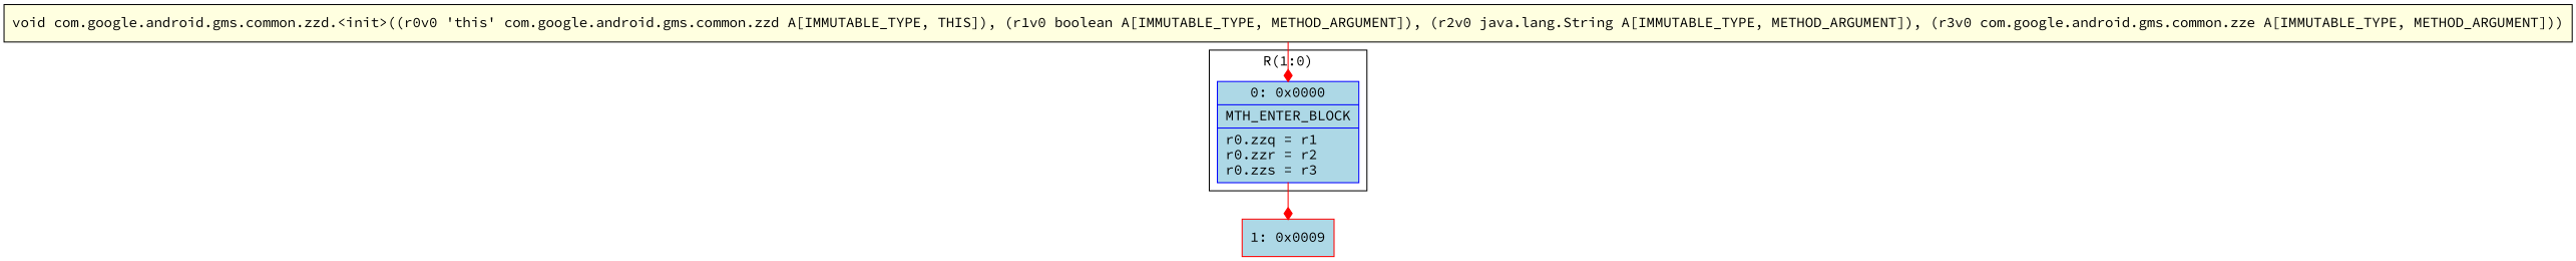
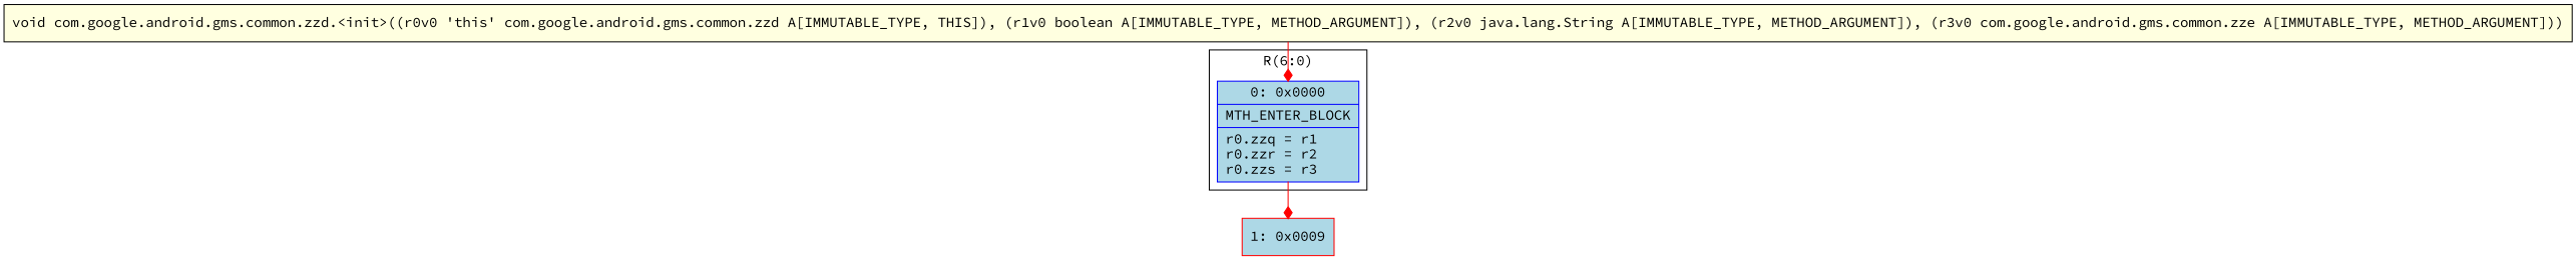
  digraph {
    fontname="Source Code Pro"
    node [shape=record style=filled fillcolor=lightblue fontname="Source Code Pro"]
    edge [color=red arrowhead=diamond fontname="Source Code Pro"]
    n1 [color=blue label="{0\:\ 0x0000|MTH_ENTER_BLOCK\l|r0.zzq = r1\lr0.zzr = r2\lr0.zzs = r3\l}"]
    n2 [color=red label="{1\:\ 0x0009}"]
    n3 [label="{void com.google.android.gms.common.zzd.\<init\>((r0v0 'this' com.google.android.gms.common.zzd A[IMMUTABLE_TYPE, THIS]), (r1v0 boolean A[IMMUTABLE_TYPE, METHOD_ARGUMENT]), (r2v0 java.lang.String A[IMMUTABLE_TYPE, METHOD_ARGUMENT]), (r3v0 com.google.android.gms.common.zze A[IMMUTABLE_TYPE, METHOD_ARGUMENT])) }" fillcolor=lightyellow]
    subgraph cluster_1 {
-     label="R(1:0)"
+     label="R(6:0)"
      n1
    }
    n1 -> n2
    n3 -> n1
  }
